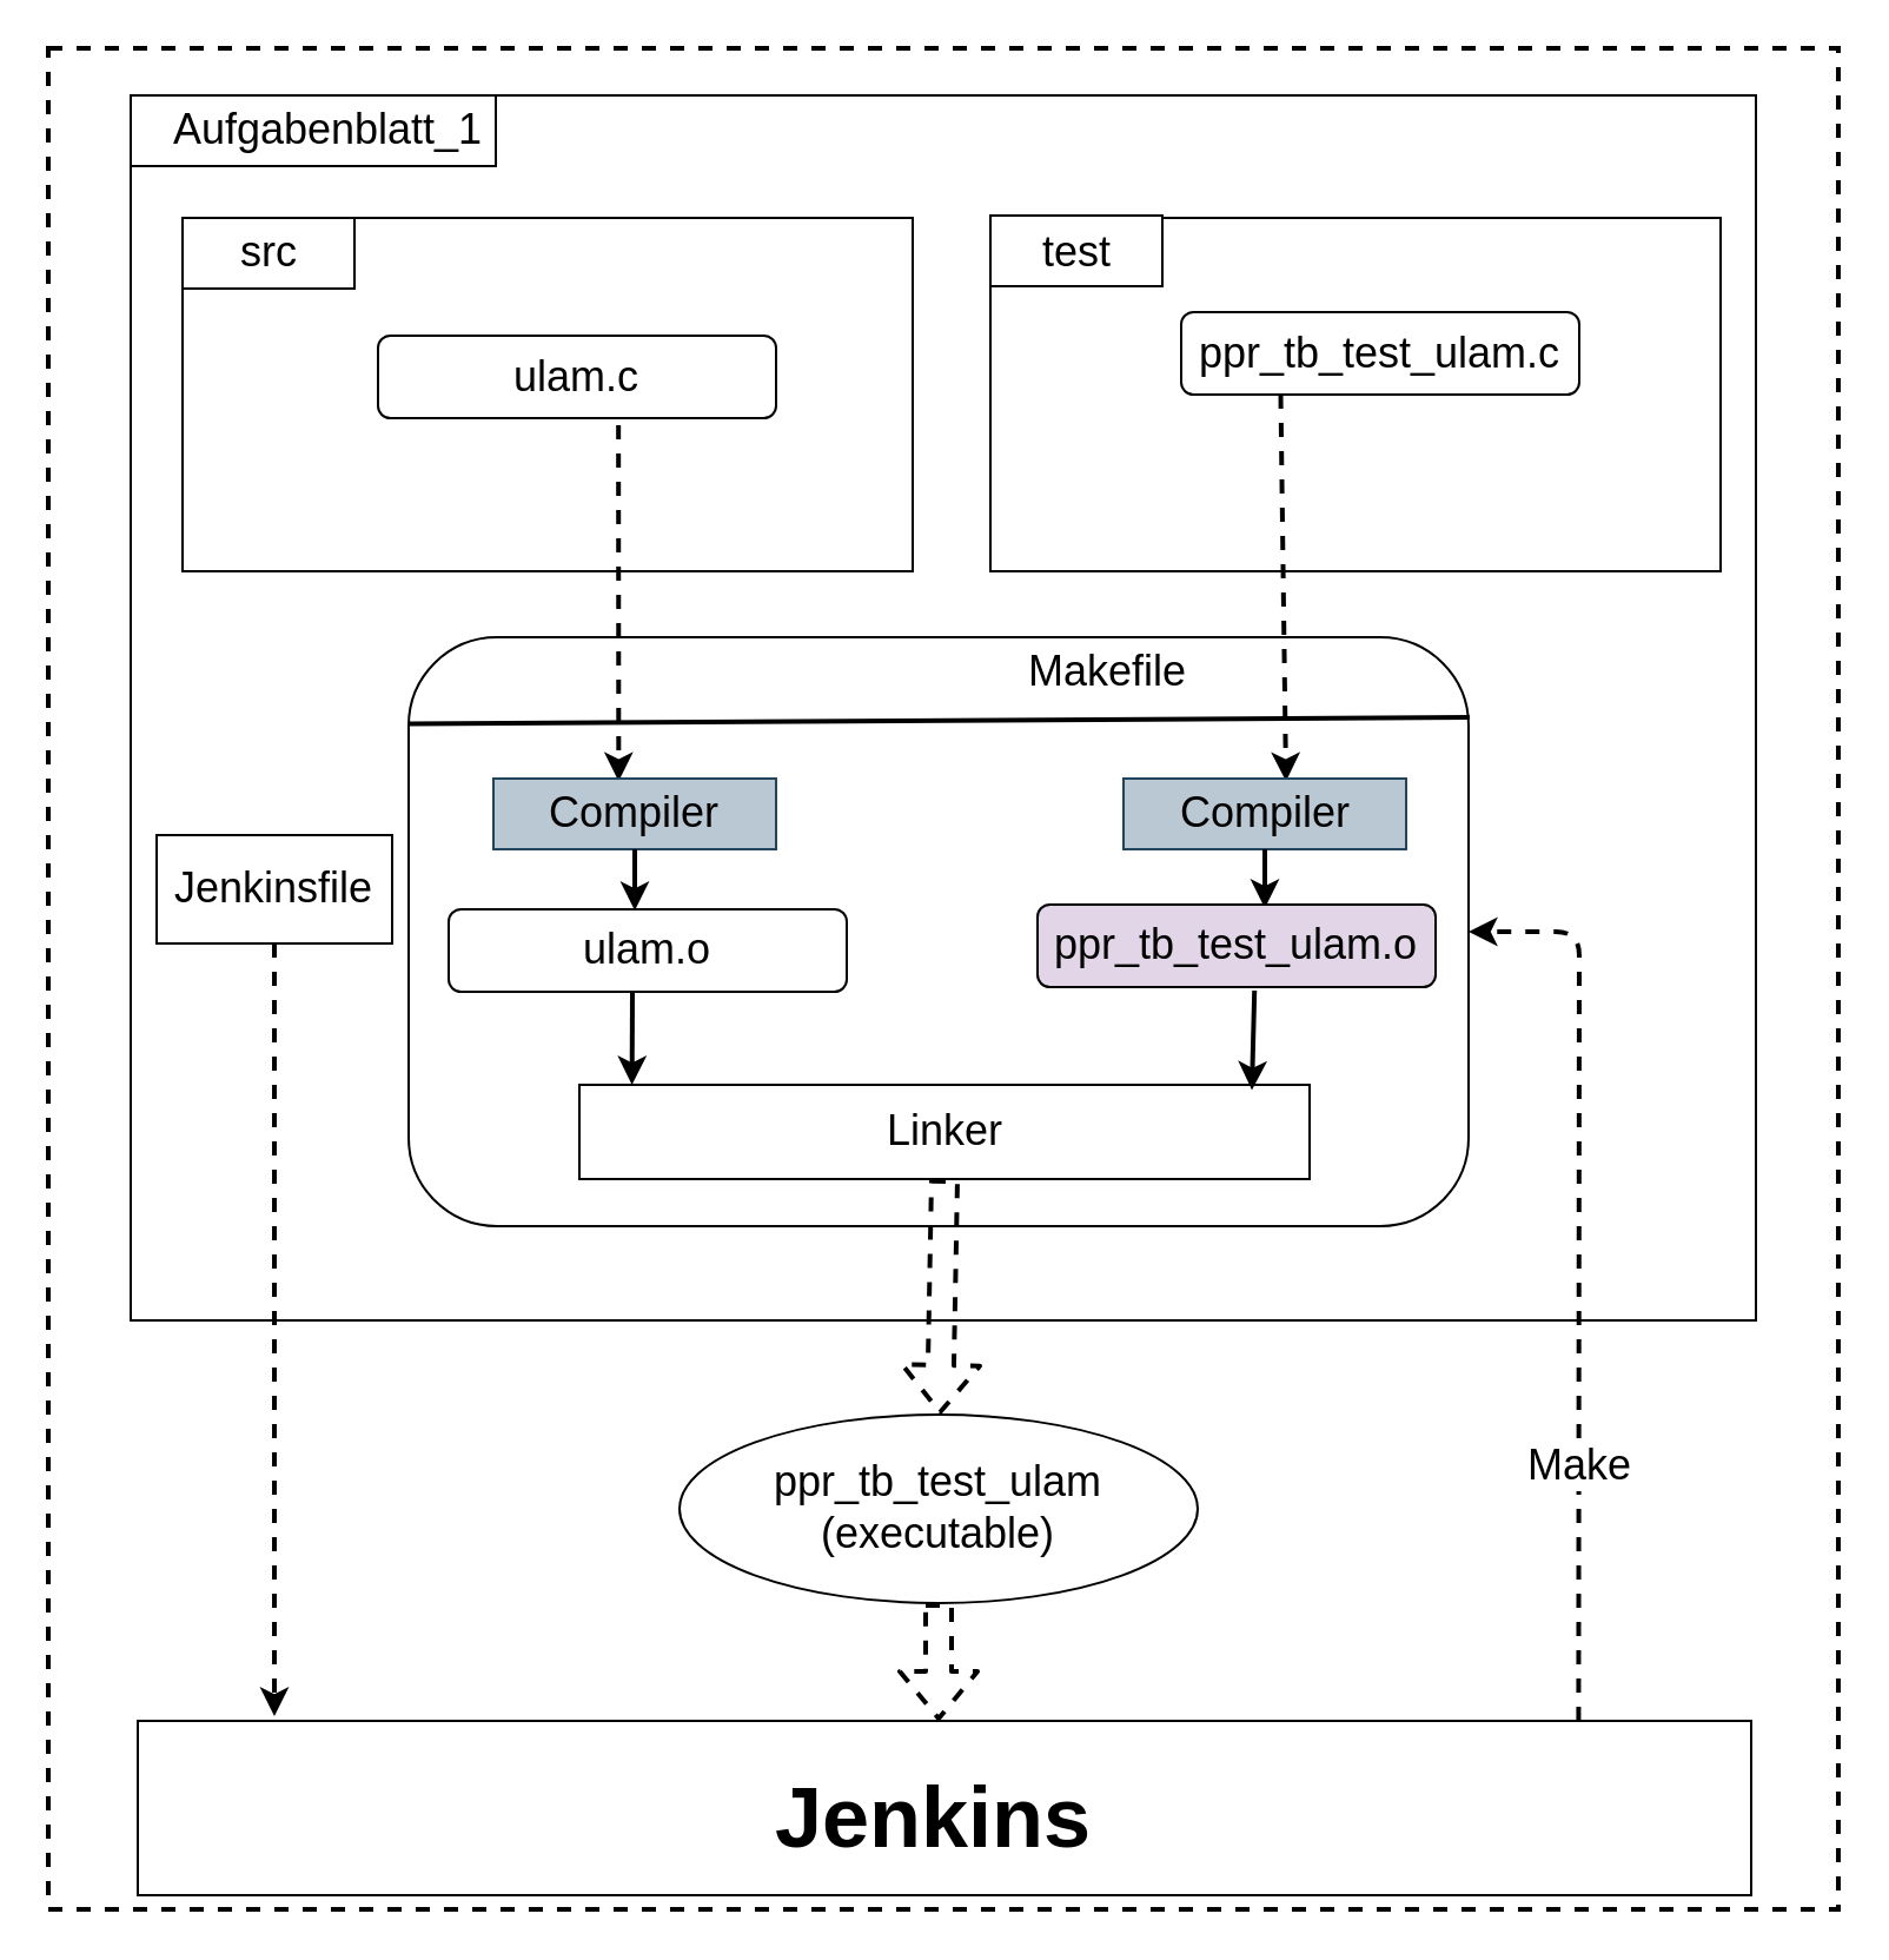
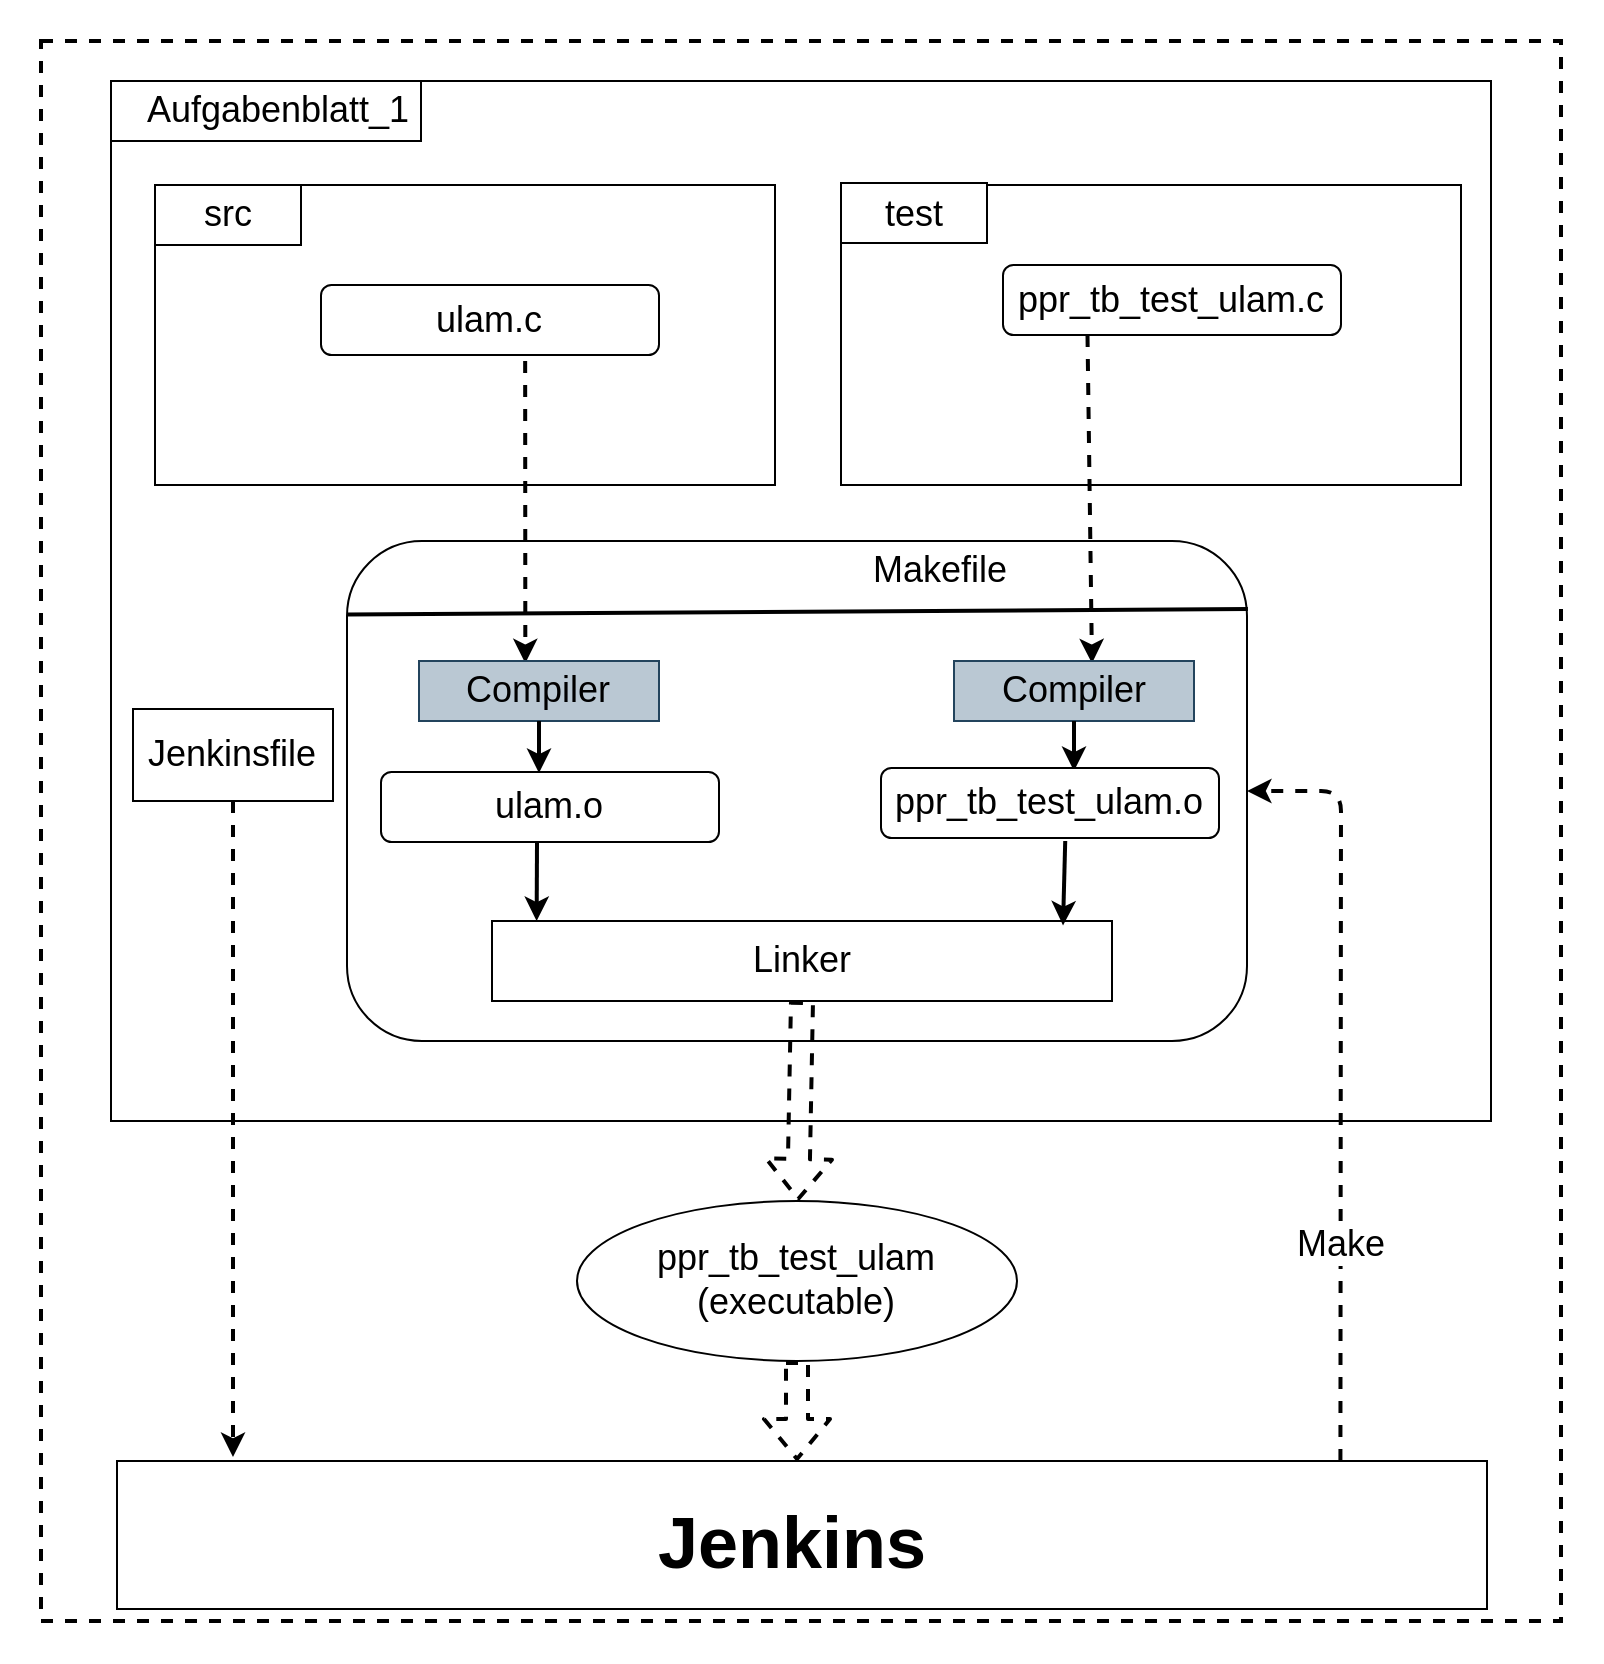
  <mxCell id="0" />
  <mxCell id="1" parent="0" />
  <mxCell id="2" value="" style="rounded=0;whiteSpace=wrap;html=1;dashed=1;strokeWidth=2;" vertex="1" parent="1"><mxGeometry x="20" y="20" width="760" height="790" as="geometry" /></mxCell>
  <mxCell id="3" value="" style="rounded=0;whiteSpace=wrap;html=1;strokeWidth=1;" vertex="1" parent="1"><mxGeometry x="55" y="40" width="690" height="520" as="geometry" /></mxCell>
  <mxCell id="4" value="" style="rounded=0;whiteSpace=wrap;html=1;strokeWidth=1;" vertex="1" parent="1"><mxGeometry x="58" y="730" width="685" height="74" as="geometry" /></mxCell>
  <mxCell id="5" value="&lt;b&gt;&lt;font style=&quot;font-size: 36px&quot;&gt;Jenkins&lt;/font&gt;&lt;/b&gt;" style="text;html=1;strokeColor=none;fillColor=none;align=center;verticalAlign=middle;whiteSpace=wrap;rounded=0;" vertex="1" parent="1"><mxGeometry x="376" y="761" width="40" height="20" as="geometry" /></mxCell>
  <mxCell id="6" value="" style="rounded=0;whiteSpace=wrap;html=1;strokeWidth=1;" vertex="1" parent="1"><mxGeometry x="77" y="92" width="310" height="150" as="geometry" /></mxCell>
  <mxCell id="7" value="" style="rounded=0;whiteSpace=wrap;html=1;strokeWidth=1;" vertex="1" parent="1"><mxGeometry x="420" y="92" width="310" height="150" as="geometry" /></mxCell>
  <mxCell id="8" value="" style="rounded=0;whiteSpace=wrap;html=1;strokeWidth=1;" vertex="1" parent="1"><mxGeometry x="77" y="92" width="73" height="30" as="geometry" /></mxCell>
  <mxCell id="9" value="&lt;font style=&quot;font-size: 18px&quot;&gt;src&lt;/font&gt;" style="text;html=1;strokeColor=none;fillColor=none;align=center;verticalAlign=middle;whiteSpace=wrap;rounded=0;" vertex="1" parent="1"><mxGeometry x="93.5" y="97" width="40" height="20" as="geometry" /></mxCell>
  <mxCell id="10" value="" style="rounded=0;whiteSpace=wrap;html=1;strokeWidth=1;" vertex="1" parent="1"><mxGeometry x="420" y="91" width="73" height="30" as="geometry" /></mxCell>
  <mxCell id="11" value="&lt;font style=&quot;font-size: 18px&quot;&gt;test&lt;/font&gt;" style="text;html=1;strokeColor=none;fillColor=none;align=center;verticalAlign=middle;whiteSpace=wrap;rounded=0;" vertex="1" parent="1"><mxGeometry x="436.5" y="97" width="40" height="20" as="geometry" /></mxCell>
  <mxCell id="12" value="&lt;font style=&quot;font-size: 18px&quot;&gt;ppr_tb_test_ulam.c&lt;/font&gt;" style="rounded=1;whiteSpace=wrap;html=1;strokeWidth=1;" vertex="1" parent="1"><mxGeometry x="501" y="132" width="169" height="35" as="geometry" /></mxCell>
  <mxCell id="13" value="&lt;span style=&quot;font-size: 18px&quot;&gt;ulam.c&lt;/span&gt;" style="rounded=1;whiteSpace=wrap;html=1;strokeWidth=1;" vertex="1" parent="1"><mxGeometry x="160" y="142" width="169" height="35" as="geometry" /></mxCell>
  <mxCell id="14" value="" style="rounded=1;whiteSpace=wrap;html=1;strokeWidth=1;" vertex="1" parent="1"><mxGeometry x="173" y="270" width="450" height="250" as="geometry" /></mxCell>
  <mxCell id="15" value="" style="endArrow=classic;html=1;dashed=1;exitX=0.25;exitY=1;exitDx=0;exitDy=0;strokeWidth=2;entryX=0.575;entryY=0.038;entryDx=0;entryDy=0;entryPerimeter=0;" edge="1" parent="1" source="12" target="21"><mxGeometry width="50" height="50" relative="1" as="geometry"><mxPoint x="20" y="800" as="sourcePoint" /><mxPoint x="547" y="324" as="targetPoint" /></mxGeometry></mxCell>
  <mxCell id="16" value="" style="endArrow=classic;html=1;dashed=1;strokeWidth=2;entryX=0.443;entryY=0.038;entryDx=0;entryDy=0;entryPerimeter=0;exitX=0.604;exitY=1.086;exitDx=0;exitDy=0;exitPerimeter=0;" edge="1" parent="1" source="13" target="20"><mxGeometry width="50" height="50" relative="1" as="geometry"><mxPoint x="262" y="147" as="sourcePoint" /><mxPoint x="70" y="750" as="targetPoint" /></mxGeometry></mxCell>
  <mxCell id="17" value="&lt;span style=&quot;font-size: 18px ; white-space: normal&quot;&gt;ppr_tb_test_ulam&lt;br&gt;(executable)&lt;br&gt;&lt;/span&gt;" style="ellipse;whiteSpace=wrap;html=1;strokeWidth=1;" vertex="1" parent="1"><mxGeometry x="288" y="600" width="220" height="80" as="geometry" /></mxCell>
  <mxCell id="18" value="" style="endArrow=none;html=1;strokeWidth=2;entryX=1.001;entryY=0.136;entryDx=0;entryDy=0;entryPerimeter=0;exitX=0.001;exitY=0.147;exitDx=0;exitDy=0;exitPerimeter=0;" edge="1" parent="1" source="14" target="14"><mxGeometry width="50" height="50" relative="1" as="geometry"><mxPoint x="20" y="880" as="sourcePoint" /><mxPoint x="70" y="830" as="targetPoint" /></mxGeometry></mxCell>
  <mxCell id="19" value="&lt;font style=&quot;font-size: 18px&quot;&gt;Makefile&lt;/font&gt;" style="text;html=1;strokeColor=none;fillColor=none;align=center;verticalAlign=middle;whiteSpace=wrap;rounded=0;" vertex="1" parent="1"><mxGeometry x="450" y="275" width="40" height="20" as="geometry" /></mxCell>
  <mxCell id="20" value="&lt;font style=&quot;font-size: 18px&quot;&gt;Compiler&lt;/font&gt;" style="rounded=0;whiteSpace=wrap;html=1;strokeWidth=1;fillColor=#bac8d3;strokeColor=#23445d;" vertex="1" parent="1"><mxGeometry x="209" y="330" width="120" height="30" as="geometry" /></mxCell>
  <mxCell id="21" value="&lt;font style=&quot;font-size: 18px&quot;&gt;Compiler&lt;/font&gt;" style="rounded=0;whiteSpace=wrap;html=1;strokeWidth=1;fillColor=#bac8d3;strokeColor=#23445d;" vertex="1" parent="1"><mxGeometry x="476.5" y="330" width="120" height="30" as="geometry" /></mxCell>
  <mxCell id="22" value="" style="endArrow=classic;html=1;strokeWidth=2;exitX=0.5;exitY=1;exitDx=0;exitDy=0;entryX=0.5;entryY=0;entryDx=0;entryDy=0;" edge="1" parent="1" source="20"><mxGeometry width="50" height="50" relative="1" as="geometry"><mxPoint x="20" y="880" as="sourcePoint" /><mxPoint x="269" y="386" as="targetPoint" /></mxGeometry></mxCell>
  <mxCell id="23" value="" style="endArrow=classic;html=1;strokeWidth=2;exitX=0.5;exitY=1;exitDx=0;exitDy=0;" edge="1" parent="1" source="21"><mxGeometry width="50" height="50" relative="1" as="geometry"><mxPoint x="279" y="370" as="sourcePoint" /><mxPoint x="536.5" y="385" as="targetPoint" /></mxGeometry></mxCell>
- <mxCell id="24" value="&lt;font style=&quot;font-size: 18px&quot;&gt;ppr_tb_test_ulam.o&lt;/font&gt;" style="rounded=1;whiteSpace=wrap;html=1;strokeWidth=1;fillColor=#e1d5e7;" vertex="1" parent="1"><mxGeometry x="440" y="383.5" width="169" height="35" as="geometry" /></mxCell>
+ <mxCell id="24" value="&lt;font style=&quot;font-size: 18px&quot;&gt;ppr_tb_test_ulam.o&lt;/font&gt;" style="rounded=1;whiteSpace=wrap;html=1;strokeWidth=1;" vertex="1" parent="1"><mxGeometry x="440" y="383.5" width="169" height="35" as="geometry" /></mxCell>
  <mxCell id="25" value="&lt;span style=&quot;font-size: 18px&quot;&gt;ulam.o&lt;/span&gt;" style="rounded=1;whiteSpace=wrap;html=1;strokeWidth=1;" vertex="1" parent="1"><mxGeometry x="190" y="385.5" width="169" height="35" as="geometry" /></mxCell>
  <mxCell id="26" value="&lt;font style=&quot;font-size: 18px&quot;&gt;Linker&lt;/font&gt;" style="rounded=0;whiteSpace=wrap;html=1;strokeWidth=1;" vertex="1" parent="1"><mxGeometry x="245.5" y="460" width="310" height="40" as="geometry" /></mxCell>
  <mxCell id="27" value="" style="endArrow=classic;html=1;strokeWidth=2;exitX=0.545;exitY=1.043;exitDx=0;exitDy=0;exitPerimeter=0;entryX=0.921;entryY=0.056;entryDx=0;entryDy=0;entryPerimeter=0;" edge="1" parent="1" source="24" target="26"><mxGeometry width="50" height="50" relative="1" as="geometry"><mxPoint x="20" y="880" as="sourcePoint" /><mxPoint x="70" y="830" as="targetPoint" /></mxGeometry></mxCell>
  <mxCell id="28" value="" style="endArrow=classic;html=1;strokeWidth=2;entryX=0.072;entryY=0;entryDx=0;entryDy=0;entryPerimeter=0;" edge="1" parent="1" target="26"><mxGeometry width="50" height="50" relative="1" as="geometry"><mxPoint x="268" y="421" as="sourcePoint" /><mxPoint x="70" y="830" as="targetPoint" /></mxGeometry></mxCell>
  <mxCell id="29" value="" style="shape=flexArrow;endArrow=classic;html=1;strokeWidth=2;dashed=1;exitX=0.5;exitY=1;exitDx=0;exitDy=0;" edge="1" parent="1" source="26" target="17"><mxGeometry width="50" height="50" relative="1" as="geometry"><mxPoint x="20" y="880" as="sourcePoint" /><mxPoint x="70" y="830" as="targetPoint" /></mxGeometry></mxCell>
  <mxCell id="30" value="" style="shape=flexArrow;endArrow=classic;html=1;dashed=1;strokeWidth=2;exitX=0.5;exitY=1;exitDx=0;exitDy=0;" edge="1" parent="1" source="17"><mxGeometry width="50" height="50" relative="1" as="geometry"><mxPoint x="20" y="880" as="sourcePoint" /><mxPoint x="398" y="730" as="targetPoint" /></mxGeometry></mxCell>
  <mxCell id="31" value="&lt;font style=&quot;font-size: 18px&quot;&gt;Jenkinsfile&lt;/font&gt;" style="rounded=0;whiteSpace=wrap;html=1;strokeWidth=1;" vertex="1" parent="1"><mxGeometry x="66" y="354" width="100" height="46" as="geometry" /></mxCell>
  <mxCell id="32" value="" style="rounded=0;whiteSpace=wrap;html=1;strokeWidth=1;" vertex="1" parent="1"><mxGeometry x="55" y="40" width="155" height="30" as="geometry" /></mxCell>
  <mxCell id="33" value="&lt;font style=&quot;font-size: 18px&quot;&gt;Aufgabenblatt_1&lt;/font&gt;" style="text;html=1;strokeColor=none;fillColor=none;align=center;verticalAlign=middle;whiteSpace=wrap;rounded=0;" vertex="1" parent="1"><mxGeometry x="119" y="45" width="40" height="20" as="geometry" /></mxCell>
  <mxCell id="34" value="" style="endArrow=classic;html=1;dashed=1;strokeWidth=2;exitX=0.5;exitY=1;exitDx=0;exitDy=0;" edge="1" parent="1" source="31"><mxGeometry width="50" height="50" relative="1" as="geometry"><mxPoint x="20" y="880" as="sourcePoint" /><mxPoint x="116" y="728" as="targetPoint" /></mxGeometry></mxCell>
  <mxCell id="35" value="" style="endArrow=classic;html=1;dashed=1;strokeWidth=2;entryX=1;entryY=0.5;entryDx=0;entryDy=0;exitX=0.893;exitY=0;exitDx=0;exitDy=0;exitPerimeter=0;" edge="1" parent="1" source="4" target="14"><mxGeometry width="50" height="50" relative="1" as="geometry"><mxPoint x="657" y="730" as="sourcePoint" /><mxPoint x="70" y="830" as="targetPoint" /><Array as="points"><mxPoint x="670" y="395" /></Array></mxGeometry></mxCell>
  <mxCell id="36" value="&lt;font style=&quot;font-size: 18px&quot;&gt;Make&lt;/font&gt;" style="text;html=1;resizable=0;points=[];align=center;verticalAlign=middle;labelBackgroundColor=#ffffff;" vertex="1" connectable="0" parent="35"><mxGeometry x="-0.429" relative="1" as="geometry"><mxPoint as="offset" /></mxGeometry></mxCell>
